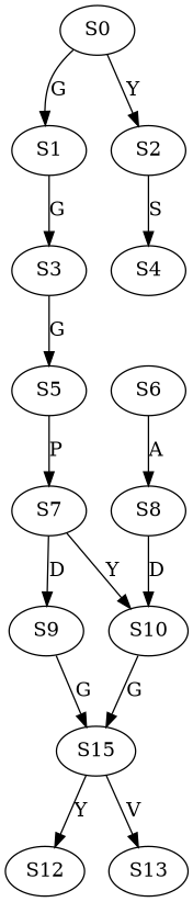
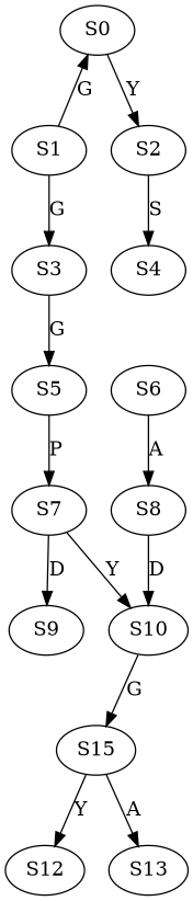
  strict digraph {
    S0
    S1
    S2
    S3
    S4
    S5
    S7
    S6
    S8
    S9
    S10
    n12 [label=S15]
    S12
    S13
-   S0 -> S1 [label=G]
+   S1 -> S0 [label=G]
    S0 -> S2 [label=Y]
    S1 -> S3 [label=G]
    S2 -> S4 [label=S]
    S3 -> S5 [label=G]
    S5 -> S7 [label=P]
    S7 -> S9 [label=D]
    S7 -> S10 [label=Y]
    S6 -> S8 [label=A]
    S8 -> S10 [label=D]
-   S9 -> n12 [label=G]
    S10 -> n12 [label=G]
    n12 -> S12 [label=Y]
-   n12 -> S13 [label=V]
+   n12 -> S13 [label=A]
  }
